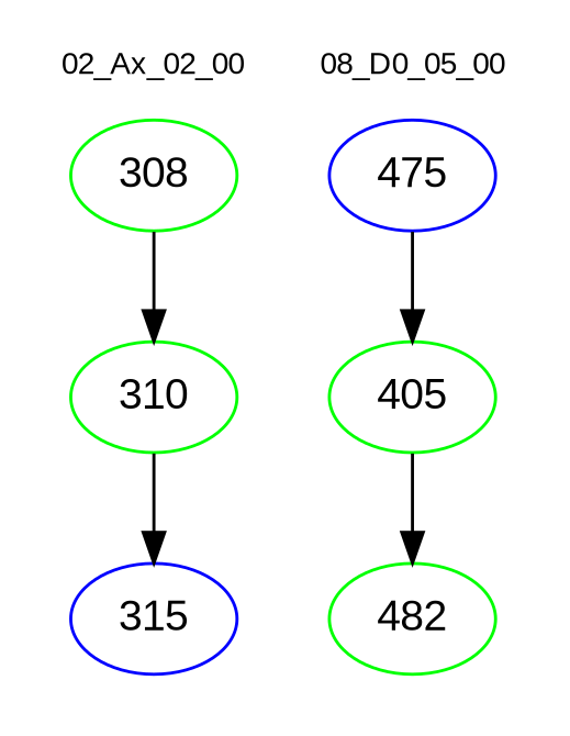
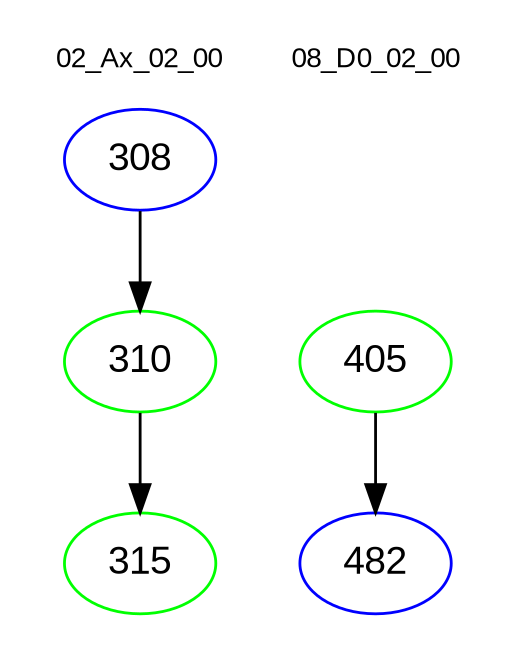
  digraph {
    fontname="Liberation Sans"
    node [color=blue fontname="Liberation Sans"]
    edge [color=black fontname="Liberation Sans"]
-   n1 [color=green label=308]
+   n1 [label=308]
    n2 [color=green label=310]
-   n3 [label=315]
-   n4 [label=475]
+   n3 [color=green label=315]
    n5 [color=green label=405]
-   n6 [color=green label=482]
+   n6 [label=482]
    subgraph cluster_1 {
      color=white
      fontsize=10
      label="02_Ax_02_00"
      n1
      n2
      n3
    }
    subgraph cluster_2 {
      color=white
      fontsize=10
-     label="08_D0_05_00"
-     n4
+     label="08_D0_02_00"
      n5
      n6
    }
    n1 -> n2
    n2 -> n3
-   n4 -> n5
    n5 -> n6
  }
